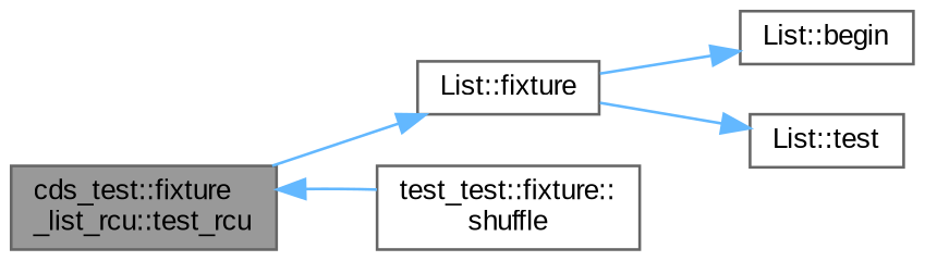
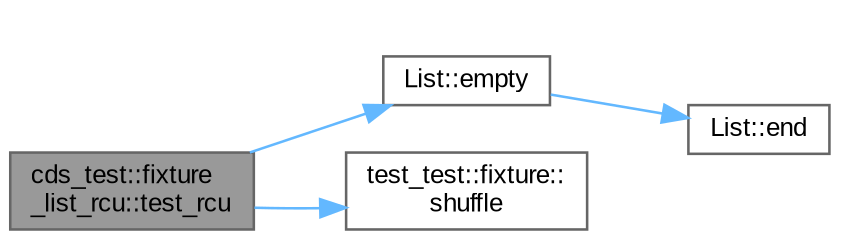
  digraph {
    fontname="Liberation Sans"
    rankdir=LR
    node [color=grey40 fillcolor=white fontname="Liberation Sans" fontsize=10 shape=box style=filled]
    edge [color=steelblue1 fontname="Liberation Sans" fontsize=10 labelfontname=Helvetica labelfontsize=10 style=solid]
    n1 [color=gray40 fillcolor=grey60 fontcolor=black height=0.2 label="cds_test::fixture\l_list_rcu::test_rcu" width=0.4]
-   n2 [height=0.2 label="List::fixture" width=0.4]
+   n2 [height=0.2 label="List::empty" width=0.4]
    n3 [height=0.2 label="test_test::fixture::\lshuffle" width=0.4]
-   n4 [height=0.2 label="List::begin" width=0.4]
-   n5 [height=0.2 label="List::test" width=0.4]
+   n5 [height=0.2 label="List::end" width=0.4]
    n1 -> n2
-   n3 -> n1
-   n2 -> n4
+   n1 -> n3
    n2 -> n5
  }
